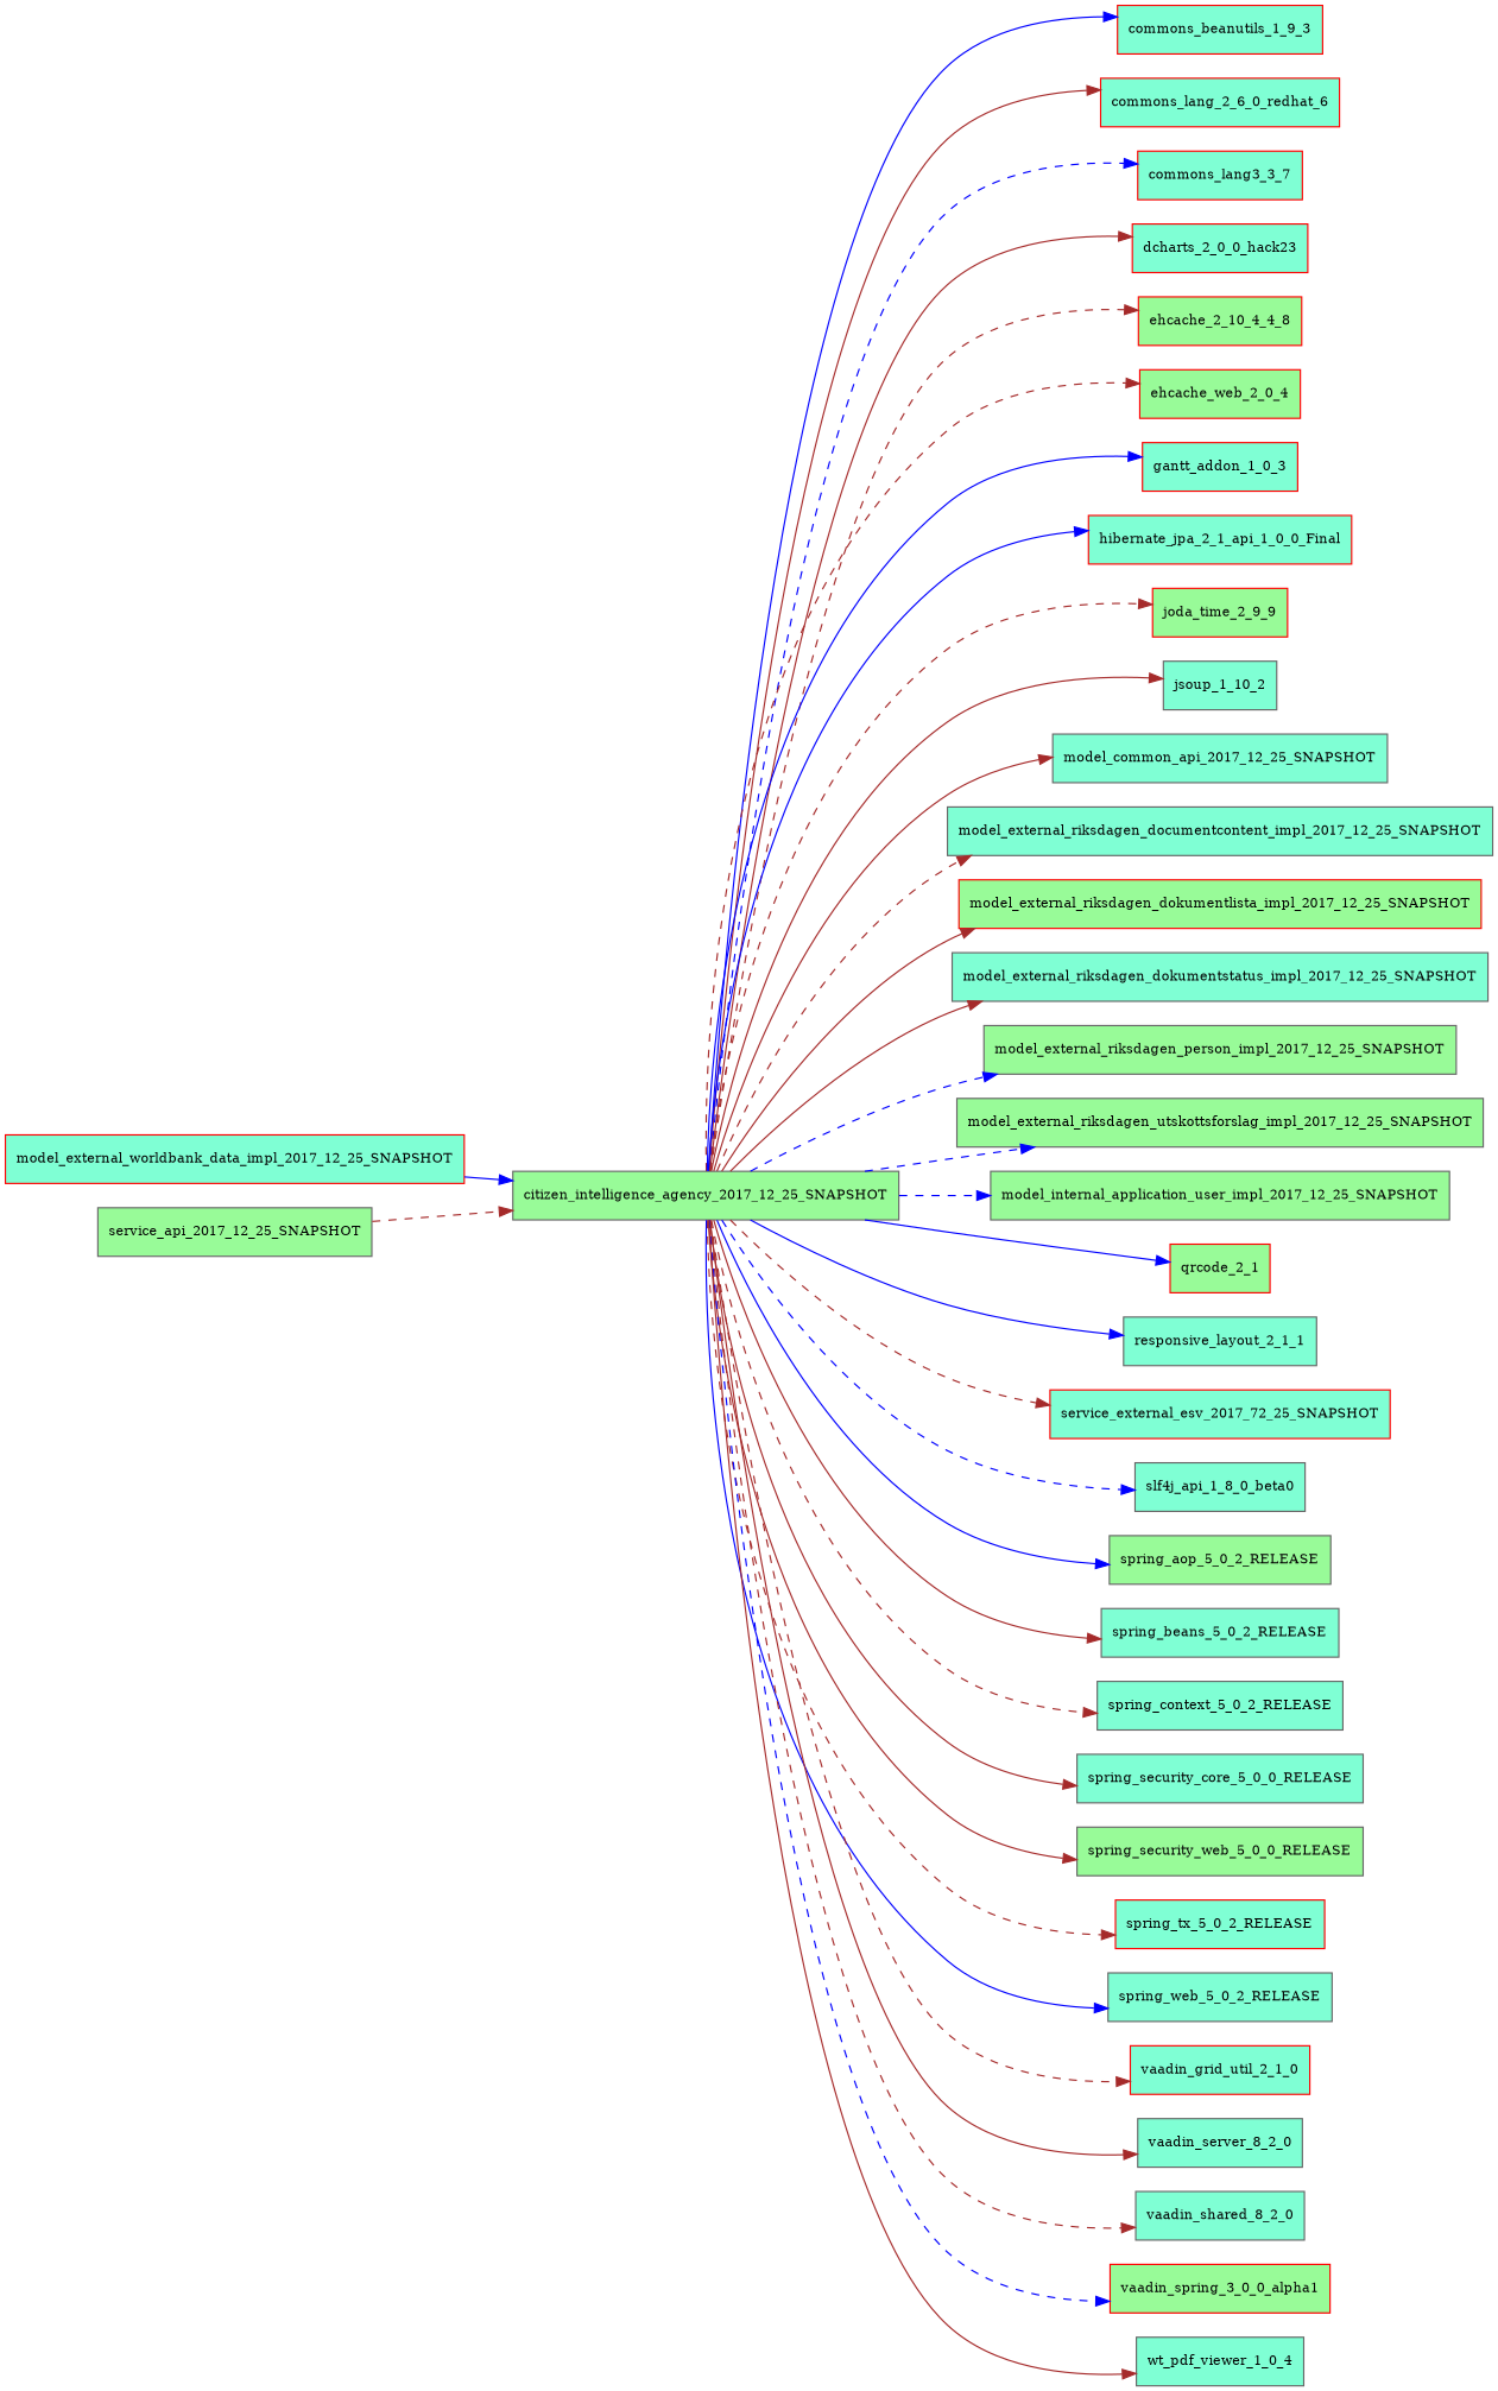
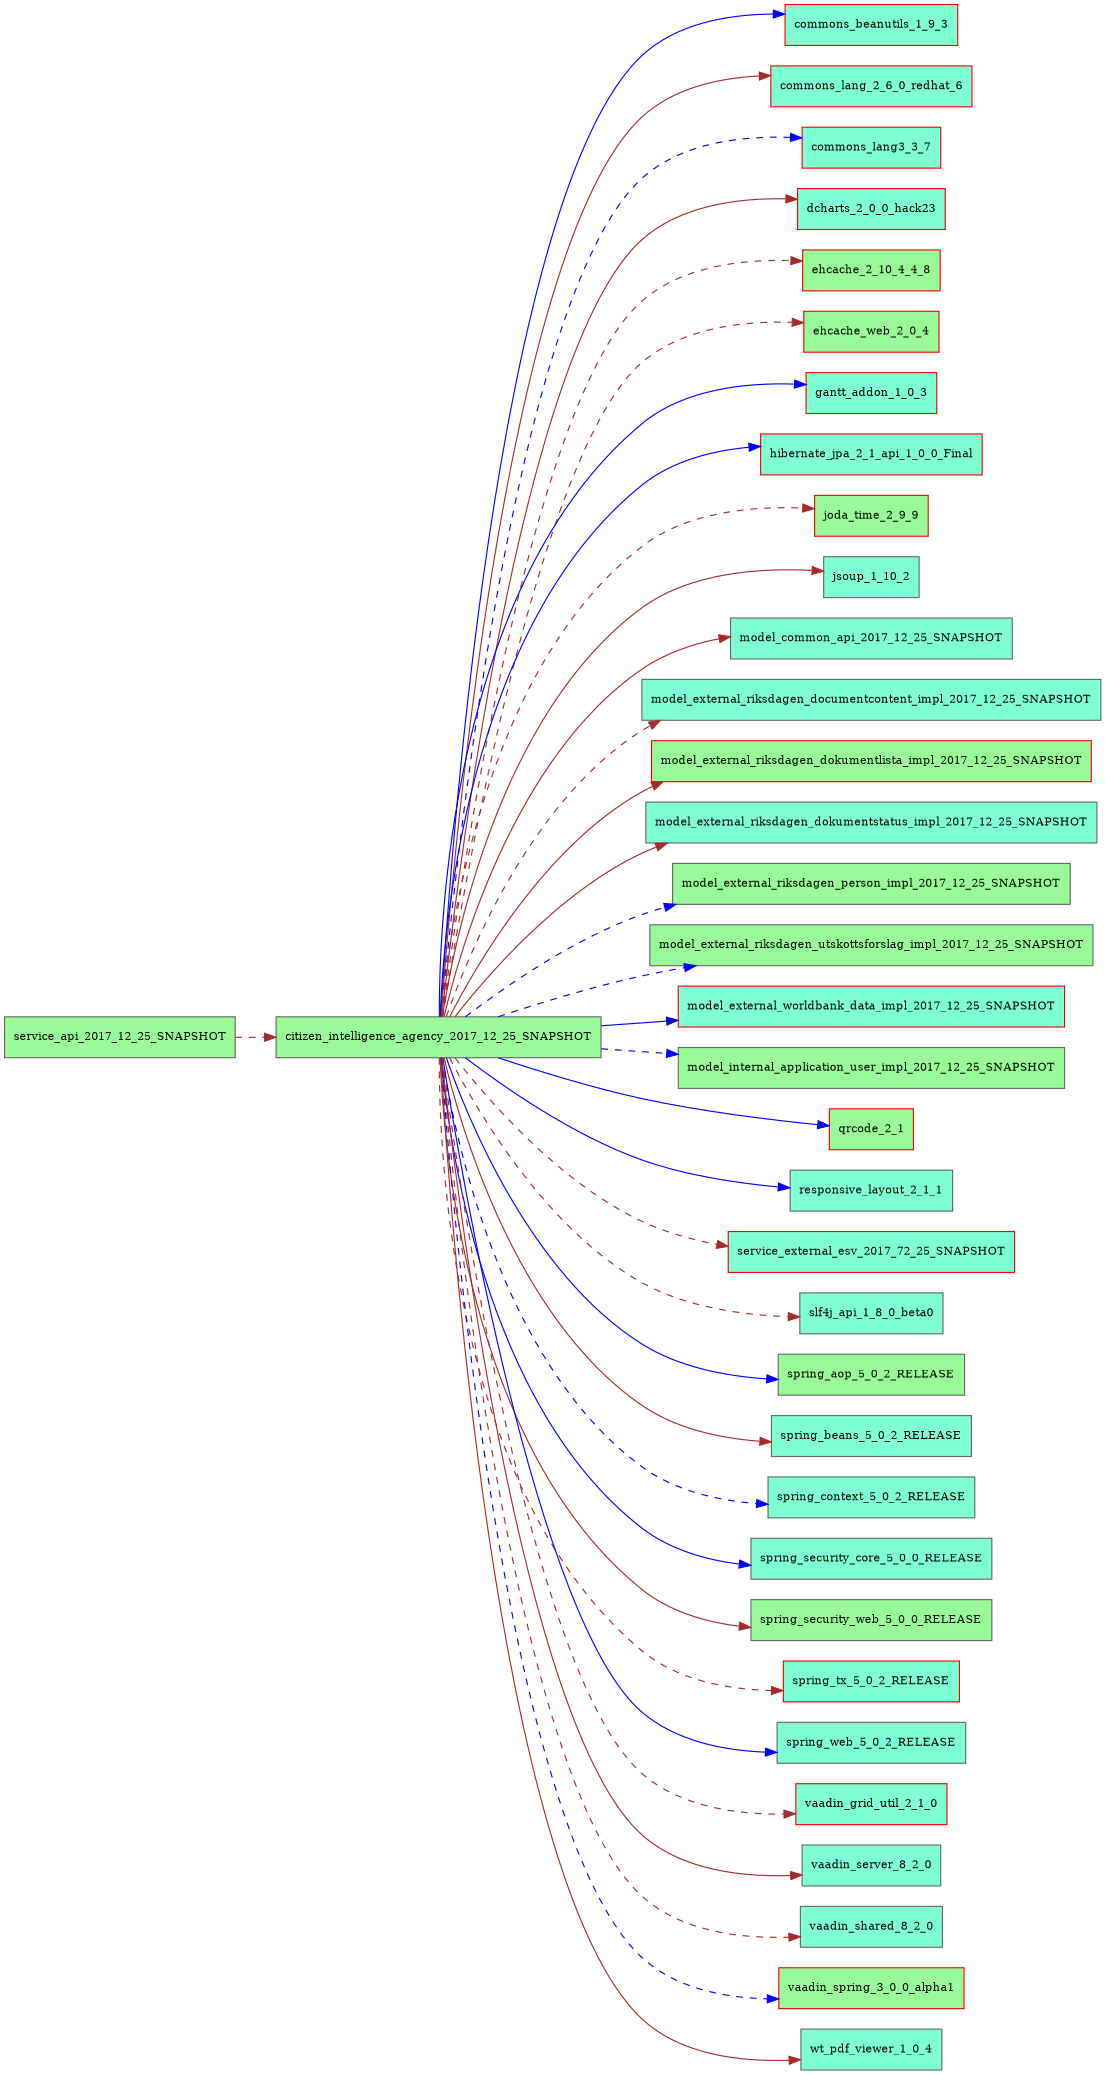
  digraph {
    rankdir=LR
    node [color=gray40 fillcolor=aquamarine fontsize=10.0 shape=box style=filled]
    edge [color=brown style=solid]
    citizen_intelligence_agency_2017_12_25_SNAPSHOT [fillcolor=palegreen]
    commons_beanutils_1_9_3 [color=red]
    commons_lang_2_6_0_redhat_6 [color=red]
    commons_lang3_3_7 [color=red]
    dcharts_2_0_0_hack23 [color=red]
    ehcache_2_10_4_4_8 [color=red fillcolor=palegreen]
    ehcache_web_2_0_4 [color=red fillcolor=palegreen]
    gantt_addon_1_0_3 [color=red]
    hibernate_jpa_2_1_api_1_0_0_Final [color=red]
    joda_time_2_9_9 [color=red fillcolor=palegreen]
    jsoup_1_10_2
    model_common_api_2017_12_25_SNAPSHOT
    model_external_riksdagen_documentcontent_impl_2017_12_25_SNAPSHOT
    model_external_riksdagen_dokumentlista_impl_2017_12_25_SNAPSHOT [color=red fillcolor=palegreen]
    model_external_riksdagen_dokumentstatus_impl_2017_12_25_SNAPSHOT
    model_external_riksdagen_person_impl_2017_12_25_SNAPSHOT [fillcolor=palegreen]
    model_external_riksdagen_utskottsforslag_impl_2017_12_25_SNAPSHOT [fillcolor=palegreen]
    model_external_worldbank_data_impl_2017_12_25_SNAPSHOT [color=red]
    model_internal_application_user_impl_2017_12_25_SNAPSHOT [fillcolor=palegreen]
    qrcode_2_1 [color=red fillcolor=palegreen]
    responsive_layout_2_1_1
    n22 [color=red label=service_external_esv_2017_72_25_SNAPSHOT]
    slf4j_api_1_8_0_beta0
    spring_aop_5_0_2_RELEASE [fillcolor=palegreen]
    spring_beans_5_0_2_RELEASE
    spring_context_5_0_2_RELEASE
    spring_security_core_5_0_0_RELEASE
    spring_security_web_5_0_0_RELEASE [fillcolor=palegreen]
    spring_tx_5_0_2_RELEASE [color=red]
    spring_web_5_0_2_RELEASE
    vaadin_grid_util_2_1_0 [color=red]
    vaadin_server_8_2_0
    vaadin_shared_8_2_0
    vaadin_spring_3_0_0_alpha1 [color=red fillcolor=palegreen]
    wt_pdf_viewer_1_0_4
    service_api_2017_12_25_SNAPSHOT [fillcolor=palegreen]
    citizen_intelligence_agency_2017_12_25_SNAPSHOT -> commons_beanutils_1_9_3 [color=blue]
    citizen_intelligence_agency_2017_12_25_SNAPSHOT -> commons_lang_2_6_0_redhat_6
    citizen_intelligence_agency_2017_12_25_SNAPSHOT -> commons_lang3_3_7 [color=blue style=dashed]
    citizen_intelligence_agency_2017_12_25_SNAPSHOT -> dcharts_2_0_0_hack23
    citizen_intelligence_agency_2017_12_25_SNAPSHOT -> ehcache_2_10_4_4_8 [style=dashed]
    citizen_intelligence_agency_2017_12_25_SNAPSHOT -> ehcache_web_2_0_4 [style=dashed]
    citizen_intelligence_agency_2017_12_25_SNAPSHOT -> gantt_addon_1_0_3 [color=blue]
    citizen_intelligence_agency_2017_12_25_SNAPSHOT -> hibernate_jpa_2_1_api_1_0_0_Final [color=blue]
    citizen_intelligence_agency_2017_12_25_SNAPSHOT -> joda_time_2_9_9 [style=dashed]
    citizen_intelligence_agency_2017_12_25_SNAPSHOT -> jsoup_1_10_2
    citizen_intelligence_agency_2017_12_25_SNAPSHOT -> model_common_api_2017_12_25_SNAPSHOT
    citizen_intelligence_agency_2017_12_25_SNAPSHOT -> model_external_riksdagen_documentcontent_impl_2017_12_25_SNAPSHOT [style=dashed]
    citizen_intelligence_agency_2017_12_25_SNAPSHOT -> model_external_riksdagen_dokumentlista_impl_2017_12_25_SNAPSHOT
    citizen_intelligence_agency_2017_12_25_SNAPSHOT -> model_external_riksdagen_dokumentstatus_impl_2017_12_25_SNAPSHOT
    citizen_intelligence_agency_2017_12_25_SNAPSHOT -> model_external_riksdagen_person_impl_2017_12_25_SNAPSHOT [color=blue style=dashed]
    citizen_intelligence_agency_2017_12_25_SNAPSHOT -> model_external_riksdagen_utskottsforslag_impl_2017_12_25_SNAPSHOT [color=blue style=dashed]
-   model_external_worldbank_data_impl_2017_12_25_SNAPSHOT -> citizen_intelligence_agency_2017_12_25_SNAPSHOT [color=blue]
+   citizen_intelligence_agency_2017_12_25_SNAPSHOT -> model_external_worldbank_data_impl_2017_12_25_SNAPSHOT [color=blue]
    citizen_intelligence_agency_2017_12_25_SNAPSHOT -> model_internal_application_user_impl_2017_12_25_SNAPSHOT [color=blue style=dashed]
    citizen_intelligence_agency_2017_12_25_SNAPSHOT -> qrcode_2_1 [color=blue]
    citizen_intelligence_agency_2017_12_25_SNAPSHOT -> responsive_layout_2_1_1 [color=blue]
    citizen_intelligence_agency_2017_12_25_SNAPSHOT -> n22 [style=dashed]
-   citizen_intelligence_agency_2017_12_25_SNAPSHOT -> slf4j_api_1_8_0_beta0 [color=blue style=dashed]
+   citizen_intelligence_agency_2017_12_25_SNAPSHOT -> slf4j_api_1_8_0_beta0 [style=dashed]
    citizen_intelligence_agency_2017_12_25_SNAPSHOT -> spring_aop_5_0_2_RELEASE [color=blue]
    citizen_intelligence_agency_2017_12_25_SNAPSHOT -> spring_beans_5_0_2_RELEASE
-   citizen_intelligence_agency_2017_12_25_SNAPSHOT -> spring_context_5_0_2_RELEASE [style=dashed]
-   citizen_intelligence_agency_2017_12_25_SNAPSHOT -> spring_security_core_5_0_0_RELEASE
+   citizen_intelligence_agency_2017_12_25_SNAPSHOT -> spring_context_5_0_2_RELEASE [color=blue style=dashed]
+   citizen_intelligence_agency_2017_12_25_SNAPSHOT -> spring_security_core_5_0_0_RELEASE [color=blue]
    citizen_intelligence_agency_2017_12_25_SNAPSHOT -> spring_security_web_5_0_0_RELEASE
    citizen_intelligence_agency_2017_12_25_SNAPSHOT -> spring_tx_5_0_2_RELEASE [style=dashed]
    citizen_intelligence_agency_2017_12_25_SNAPSHOT -> spring_web_5_0_2_RELEASE [color=blue]
    citizen_intelligence_agency_2017_12_25_SNAPSHOT -> vaadin_grid_util_2_1_0 [style=dashed]
    citizen_intelligence_agency_2017_12_25_SNAPSHOT -> vaadin_server_8_2_0
    citizen_intelligence_agency_2017_12_25_SNAPSHOT -> vaadin_shared_8_2_0 [style=dashed]
    citizen_intelligence_agency_2017_12_25_SNAPSHOT -> vaadin_spring_3_0_0_alpha1 [color=blue style=dashed]
    citizen_intelligence_agency_2017_12_25_SNAPSHOT -> wt_pdf_viewer_1_0_4
    service_api_2017_12_25_SNAPSHOT -> citizen_intelligence_agency_2017_12_25_SNAPSHOT [style=dashed]
  }
